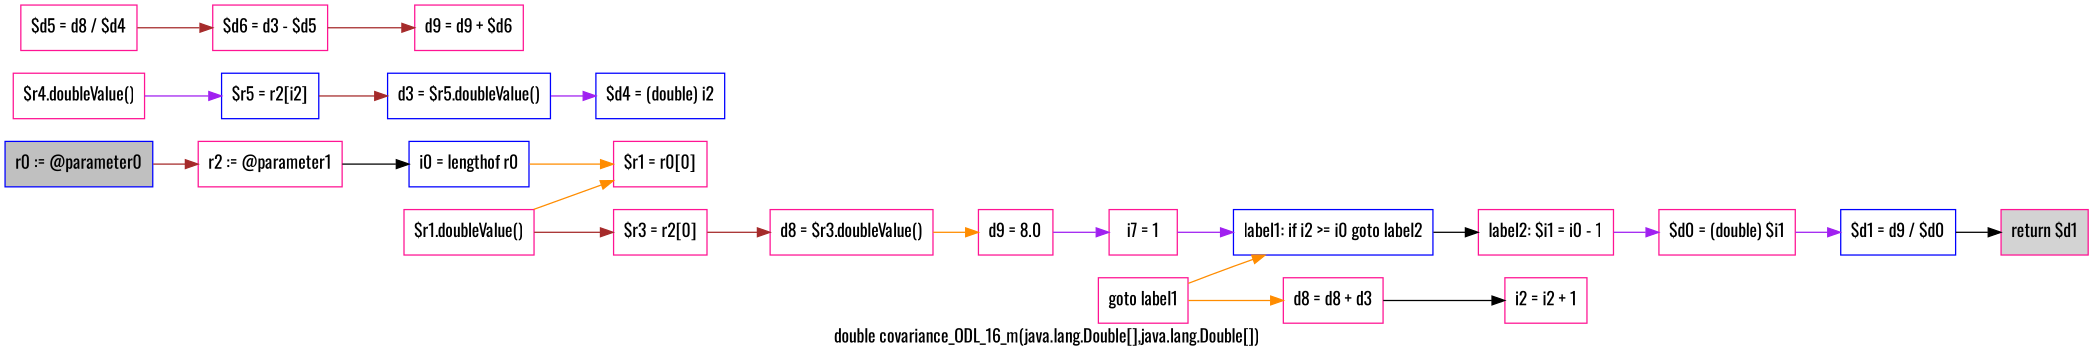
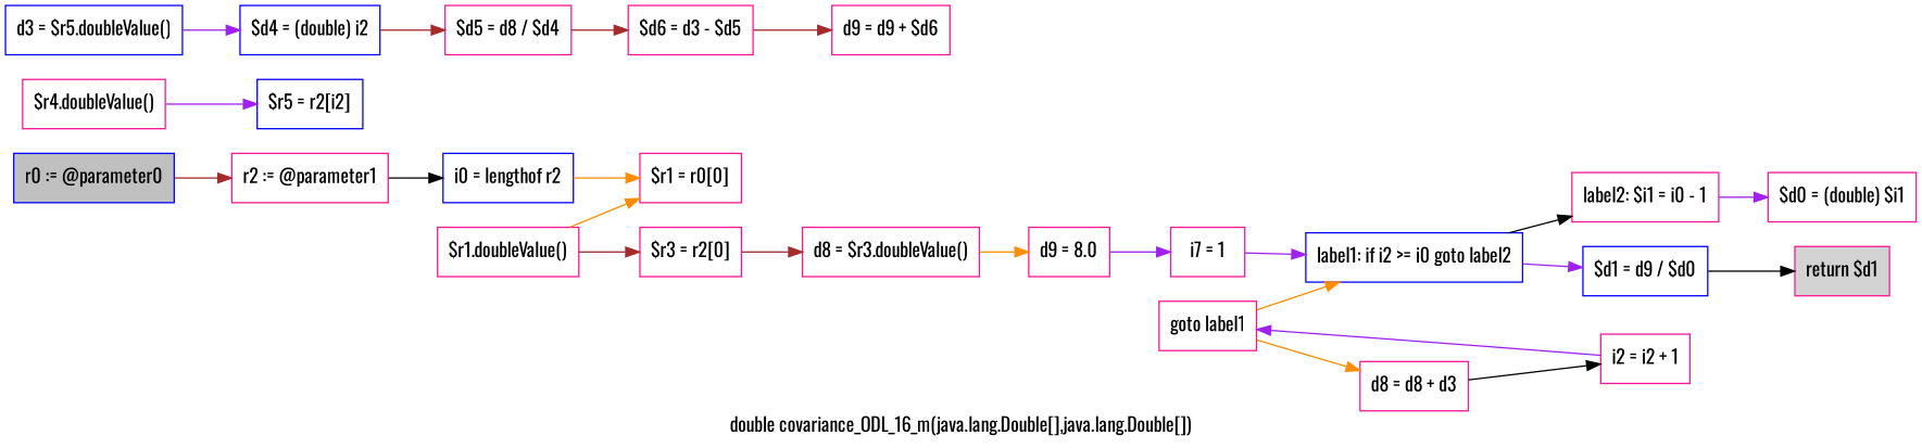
  digraph {
    fontname=Oswald
    label="double covariance_ODL_16_m(java.lang.Double[],java.lang.Double[])"
    rankdir=LR
    node [color=deeppink fontname=Oswald shape=box]
    edge [color=brown fontname=Oswald]
    n1 [color=blue fillcolor=gray label="r0 := @parameter0" style=filled]
    n2 [label="r2 := @parameter1"]
-   n3 [color=blue label="i0 = lengthof r0"]
+   n3 [color=blue label="i0 = lengthof r2"]
    n4 [label="$r1 = r0[0]"]
    n5 [label="$r1.doubleValue()"]
    n6 [label="$r3 = r2[0]"]
    n7 [label="d8 = $r3.doubleValue()"]
    n8 [label="d9 = 8.0"]
    n9 [label="i7 = 1"]
    n10 [color=blue label="label1: if i2 >= i0 goto label2"]
    n11 [label="label2: $i1 = i0 - 1"]
    n12 [label="$d0 = (double) $i1"]
    n13 [label="$r4.doubleValue()"]
    n14 [color=blue label="$r5 = r2[i2]"]
    n15 [color=blue label="$d1 = d9 / $d0"]
    n16 [color=blue label="d3 = $r5.doubleValue()"]
    n17 [color=blue label="$d4 = (double) i2"]
    n18 [label="$d5 = d8 / $d4"]
    n19 [label="$d6 = d3 - $d5"]
    n20 [label="d9 = d9 + $d6"]
    n21 [label="d8 = d8 + d3"]
    n22 [label="i2 = i2 + 1"]
    n23 [label="goto label1"]
    n24 [fillcolor=lightgray label="return $d1" style=filled]
    n1 -> n2
    n2 -> n3 [color=black]
    n3 -> n4 [color=darkorange]
    n5 -> n4 [color=darkorange]
    n5 -> n6
    n6 -> n7
    n7 -> n8 [color=darkorange]
    n8 -> n9 [color=purple]
    n9 -> n10 [color=purple]
    n10 -> n11 [color=black]
    n11 -> n12 [color=purple]
-   n12 -> n15 [color=purple]
+   n10 -> n15 [color=purple]
    n13 -> n14 [color=purple]
-   n14 -> n16
    n15 -> n24 [color=black]
    n16 -> n17 [color=purple]
+   n17 -> n18
    n18 -> n19
    n19 -> n20
    n21 -> n22 [color=black]
+   n22 -> n23 [color=purple]
    n23 -> n10 [color=darkorange]
    n23 -> n21 [color=darkorange]
  }
